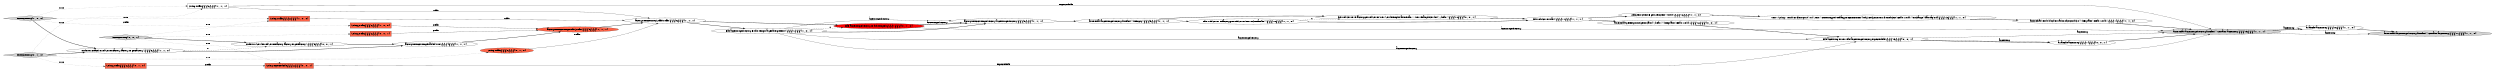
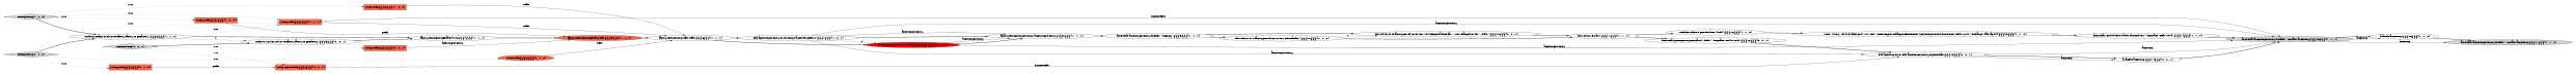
  digraph {
    rankdir=LR
    node [fillcolor=white shape=ellipse style=filled]
    edge [style=bold]
    n1 [label="awaitFile(accessLog)@@@14@@@['0', '0', '1']"]
    n2 [fillcolor=lightgray label="assertThat(accessLogDirectory.listFiles()).contains(accessLog)@@@15@@@['1', '1', '1']"]
    n3 [label="awaitFile(accessLog)@@@16@@@['1', '1', '0']"]
    n4 [fillcolor=lightgray label="assertThat(accessLogDirectory.listFiles()).contains(accessLog)@@@17@@@['1', '1', '0']"]
    n5 [label="this.webServer.start()@@@11@@@['1', '1', '1']"]
    n6 [label="assertThat(getResponse(getLocalUrl(\"/hello\"))).isEqualTo(\"Hello World\")@@@12@@@['0', '0', '1']"]
    n7 [label="WebClient client = getWebClient().build()@@@12@@@['1', '1', '0']"]
    n8 [label="File accessLog = new File(accessLogDirectory,expectedFile)@@@13@@@['0', '0', '1']"]
    n9 [label="Mono<String> result = client.post().uri(\"/test\").contentType(MediaType.TEXT_PLAIN).body(BodyInserters.fromObject(\"Hello World\")).exchange().flatMap(null)@@@13@@@['1', '1', '0']"]
    n10 [label="assertThat(result.block(Duration.ofSeconds(30))).isEqualTo(\"Hello World\")@@@14@@@['1', '1', '0']"]
    n11 [fillcolor=tomato label="String expectedFile@@@2@@@['0', '0', '1']" shape=box]
    n12 [fillcolor=lightgray label="testAccessLog['0', '0', '1']" shape=diamond]
    n13 [fillcolor=tomato label="String prefix@@@2@@@['0', '0', '1']" shape=box]
-   n14 [label="String suffix@@@2@@@['1', '1', '1']" shape=box]
+   n14 [fillcolor=tomato label="String suffix@@@2@@@['1', '1', '1']" shape=box]
    n15 [label="UndertowServletWebServerFactory factory = getFactory()@@@3@@@['0', '0', '1']"]
    n16 [fillcolor=tomato label="factory.setAccessLogPrefix(prefix)@@@5@@@['1', '1', '1']"]
    n17 [label="factory.setAccessLogSuffix(suffix)@@@6@@@['1', '1', '1']"]
    n18 [label="factory.setAccessLogEnabled(true)@@@4@@@['1', '1', '1']"]
    n19 [fillcolor=lightgray label="testAccessLog['0', '1', '0']" shape=diamond]
    n20 [label="UndertowReactiveWebServerFactory factory = getFactory()@@@3@@@['1', '1', '0']"]
    n21 [fillcolor=tomato label="String suffix@@@2@@@['0', '1', '0']"]
    n22 [fillcolor=tomato label="String prefix@@@2@@@['0', '1', '0']" shape=box]
    n23 [label="this.webServer = factory.getWebServer(new ServletRegistrationBean<>(new ExampleServlet(),\"/hello\"))@@@10@@@['0', '0', '1']"]
    n24 [fillcolor=red label="File accessLogDirectory = this.tempDir@@@7@@@['0', '1', '0']"]
    n25 [label="File accessLogDirectory = this.temporaryFolder.getRoot()@@@7@@@['1', '0', '1']"]
    n26 [fillcolor=tomato label="String suffix@@@2@@@['1', '0', '0']" shape=box]
    n27 [fillcolor=tomato label="String prefix@@@2@@@['1', '0', '0']" shape=box]
    n28 [label="factory.setAccessLogDirectory(accessLogDirectory)@@@8@@@['1', '1', '1']"]
    n29 [label="assertThat(accessLogDirectory.listFiles()).isEmpty()@@@9@@@['1', '1', '1']"]
    n30 [label="this.webServer = factory.getWebServer(new EchoHandler())@@@10@@@['1', '1', '0']"]
    n31 [fillcolor=lightgray label="testAccessLog['1', '0', '0']" shape=diamond]
    n1 -> n2
    n2 -> n3 [label=accessLog style=solid]
    n2 -> n3
    n2 -> n4 [label=accessLog style=solid]
    n3 -> n4
    n5 -> n6
    n5 -> n7
    n6 -> n8
    n7 -> n9
    n8 -> n1 [label=accessLog style=solid]
    n8 -> n1
    n8 -> n2 [label=accessLog style=solid]
    n9 -> n10
    n10 -> n2
    n11 -> n8 [label=expectedFile style=solid]
    n12 -> n11 [label=true style=dotted]
    n12 -> n13 [label=true style=dotted]
-   n12 -> n26 [label=true style=dotted]
+   n12 -> n14 [label=true style=dotted]
    n12 -> n15
-   n13 -> n16 [label=prefix style=solid]
+   n13 -> n16 [label=accessLogDirectory style=solid]
    n14 -> n2 [label=expectedFile style=solid]
    n14 -> n17 [label=suffix style=solid]
    n15 -> n18
    n16 -> n17
    n17 -> n24
    n17 -> n25
    n18 -> n16
    n19 -> n14 [label=true style=dotted]
    n19 -> n20
    n19 -> n21 [label=true style=dotted]
    n19 -> n22 [label=true style=dotted]
    n20 -> n15 [label=0 style=dashed]
    n20 -> n18
    n21 -> n17 [label=suffix style=solid]
    n22 -> n11 [label=prefix style=solid]
    n23 -> n5
    n24 -> n2 [label=accessLogDirectory style=solid]
    n24 -> n28
    n24 -> n28 [label=accessLogDirectory style=solid]
    n25 -> n2 [label=accessLogDirectory style=solid]
    n25 -> n8 [label=accessLogDirectory style=solid]
    n25 -> n24 [label=0 style=dashed]
    n25 -> n28 [label=accessLogDirectory style=solid]
    n25 -> n28
    n26 -> n17 [label=suffix style=solid]
    n27 -> n16 [label=prefix style=solid]
    n28 -> n29
    n29 -> n23
    n29 -> n30
    n30 -> n5
    n30 -> n23 [label=0 style=dashed]
    n31 -> n14 [label=true style=dotted]
    n31 -> n20
    n31 -> n26 [label=true style=dotted]
-   n31 -> n27 [label=prefix style=dotted]
+   n31 -> n27 [label=true style=dotted]
  }
